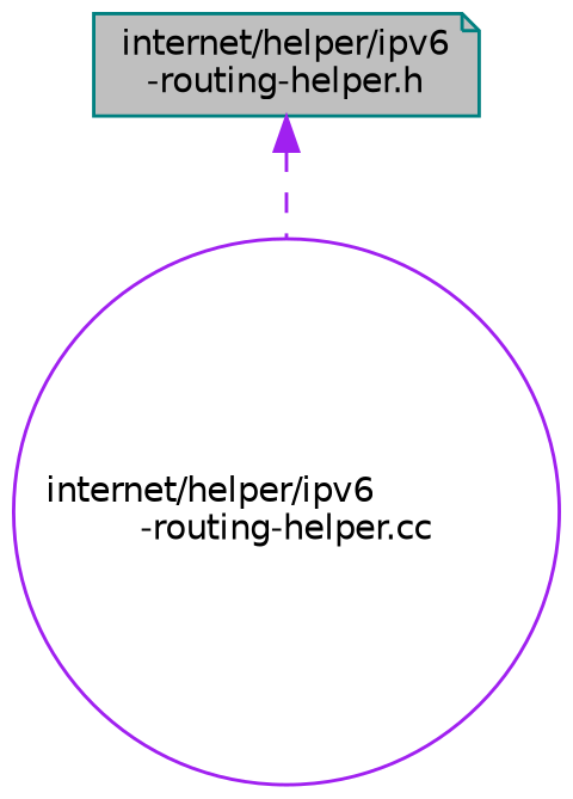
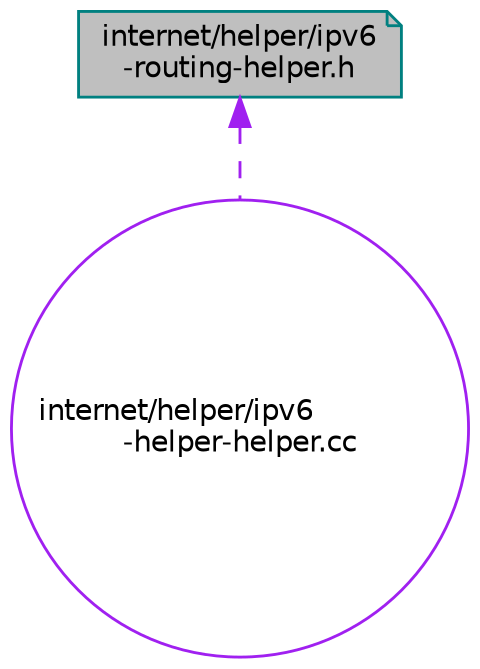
  digraph {
    node [fontname=Helvetica fontsize=10 style=filled]
    n1 [color=teal fillcolor=grey75 fontcolor=black height=0.2 label="internet/helper/ipv6\l-routing-helper.h" shape=note width=0.4]
-   n2 [color=purple fillcolor=white height=0.2 label="internet/helper/ipv6\l-routing-helper.cc" shape=circle width=0.4]
+   n2 [color=purple fillcolor=white height=0.2 label="internet/helper/ipv6\l-helper-helper.cc" shape=circle width=0.4]
    n1 -> n2 [color=purple dir=back fontname=Helvetica fontsize=10 labelfontname=Helvetica labelfontsize=10 style=dashed]
  }
